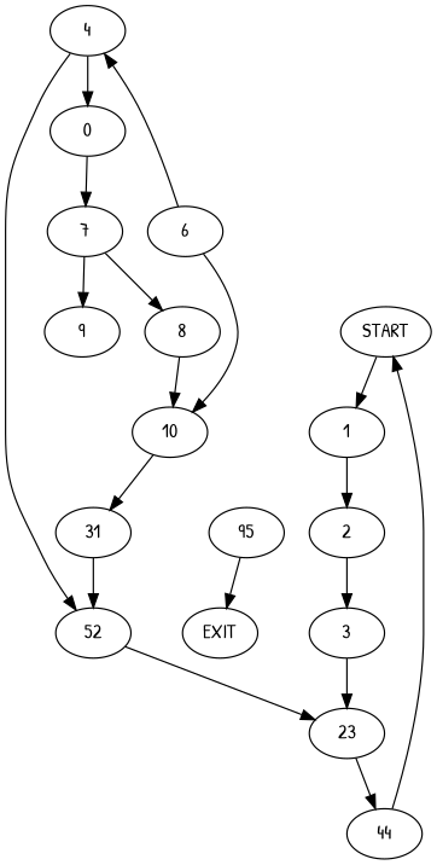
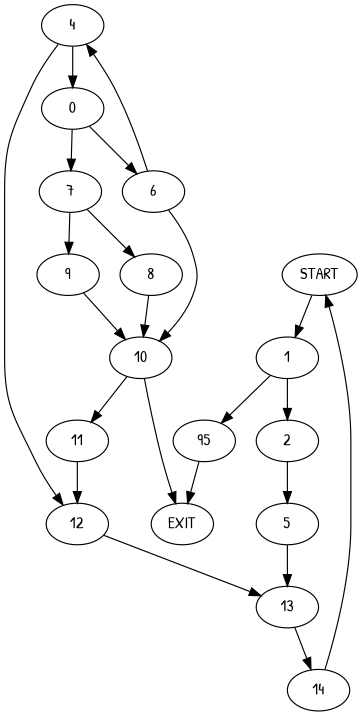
  digraph {
    fontname="Patrick Hand"
    node [fontname="Patrick Hand"]
    edge [fontname="Patrick Hand"]
    n1 [label=START]
    1
    2
    n4 [label=95]
-   3
+   3 [label=5]
    n6 [label=EXIT]
-   13 [label=23]
+   13
    n8 [label=0]
    4
-   12 [label=52]
-   14 [label=44]
+   12
+   14
    6
    7
    10
    8
    9
-   11 [label=31]
+   11
    n1 -> 1
    1 -> 2
+   1 -> n4
    2 -> 3
    n4 -> n6
    3 -> 13
    13 -> 14
+   n8 -> 6
    n8 -> 7
    4 -> n8
    4 -> 12
    12 -> 13
    14 -> n1
    6 -> 4
    6 -> 10
    7 -> 8
    7 -> 9
+   10 -> n6
    10 -> 11
    8 -> 10
+   9 -> 10
    11 -> 12
  }
